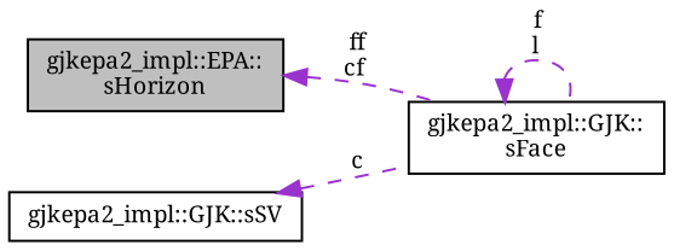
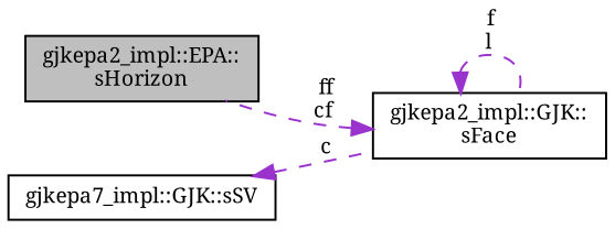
  digraph {
    fontname="Noto Serif"
    rankdir=LR
    node [color=black fillcolor=white fontname="Noto Serif" fontsize=10 shape=record style=filled]
    edge [color=darkorchid3 dir=back fontname="Noto Serif" fontsize=10 labelfontname=Helvetica labelfontsize=10 style=dashed]
    n1 [fillcolor=grey75 fontcolor=black height=0.2 label="gjkepa2_impl::EPA::\lsHorizon" width=0.4]
    n2 [height=0.2 label="gjkepa2_impl::GJK::\lsFace" width=0.4]
-   n3 [height=0.2 label="gjkepa2_impl::GJK::sSV" width=0.4]
-   n1 -> n2 [label=" ff\ncf"]
+   n3 [height=0.2 label="gjkepa7_impl::GJK::sSV" width=0.4]
+   n2 -> n1 [label=" ff\ncf"]
    n2 -> n2 [label=" f\nl"]
    n3 -> n2 [label=" c"]
  }
